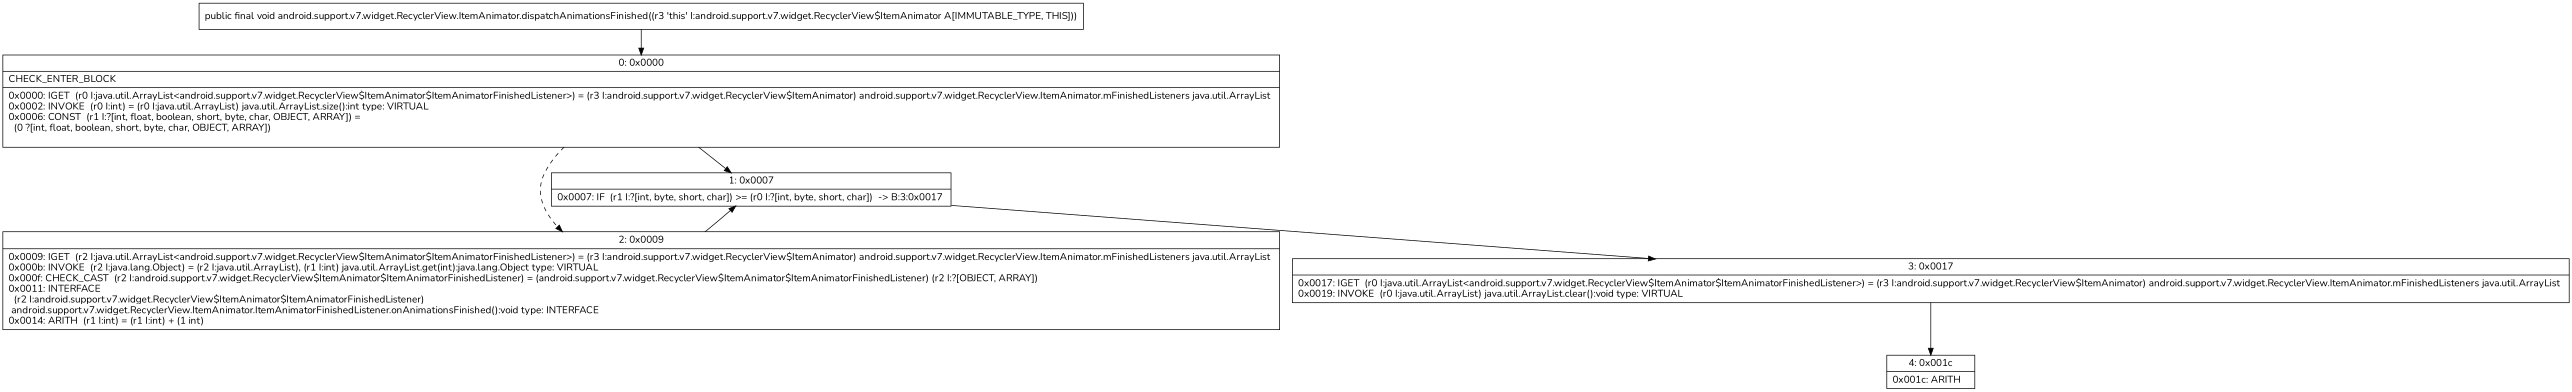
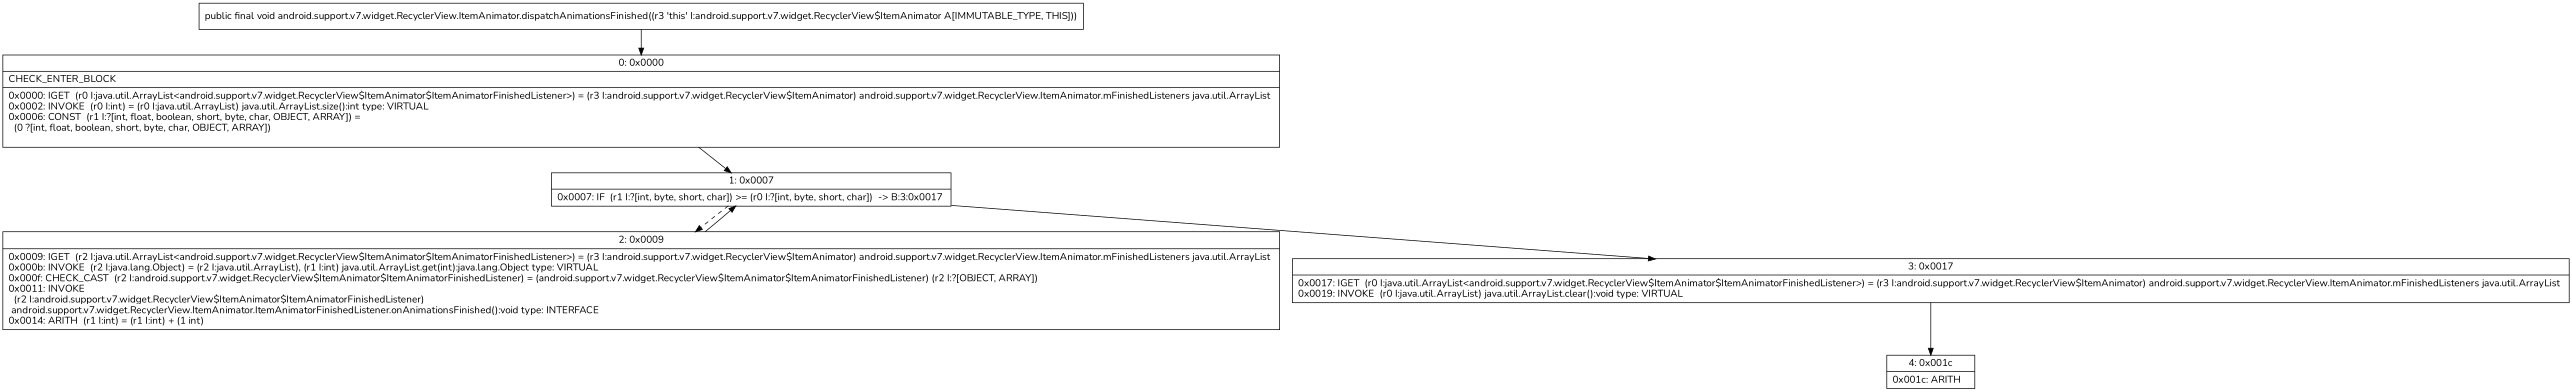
  digraph {
    fontname=Nunito
    node [fontname=Nunito shape=record]
    edge [fontname=Nunito]
    n1 [label="{0\:\ 0x0000|CHECK_ENTER_BLOCK\l|0x0000: IGET  (r0 I:java.util.ArrayList\<android.support.v7.widget.RecyclerView$ItemAnimator$ItemAnimatorFinishedListener\>) = (r3 I:android.support.v7.widget.RecyclerView$ItemAnimator) android.support.v7.widget.RecyclerView.ItemAnimator.mFinishedListeners java.util.ArrayList \l0x0002: INVOKE  (r0 I:int) = (r0 I:java.util.ArrayList) java.util.ArrayList.size():int type: VIRTUAL \l0x0006: CONST  (r1 I:?[int, float, boolean, short, byte, char, OBJECT, ARRAY]) = \l  (0 ?[int, float, boolean, short, byte, char, OBJECT, ARRAY])\l \l}"]
    n2 [label="{1\:\ 0x0007|0x0007: IF  (r1 I:?[int, byte, short, char]) \>= (r0 I:?[int, byte, short, char])  \-\> B:3:0x0017 \l}"]
-   n3 [label="{2\:\ 0x0009|0x0009: IGET  (r2 I:java.util.ArrayList\<android.support.v7.widget.RecyclerView$ItemAnimator$ItemAnimatorFinishedListener\>) = (r3 I:android.support.v7.widget.RecyclerView$ItemAnimator) android.support.v7.widget.RecyclerView.ItemAnimator.mFinishedListeners java.util.ArrayList \l0x000b: INVOKE  (r2 I:java.lang.Object) = (r2 I:java.util.ArrayList), (r1 I:int) java.util.ArrayList.get(int):java.lang.Object type: VIRTUAL \l0x000f: CHECK_CAST  (r2 I:android.support.v7.widget.RecyclerView$ItemAnimator$ItemAnimatorFinishedListener) = (android.support.v7.widget.RecyclerView$ItemAnimator$ItemAnimatorFinishedListener) (r2 I:?[OBJECT, ARRAY]) \l0x0011: INTERFACE  \l  (r2 I:android.support.v7.widget.RecyclerView$ItemAnimator$ItemAnimatorFinishedListener)\l android.support.v7.widget.RecyclerView.ItemAnimator.ItemAnimatorFinishedListener.onAnimationsFinished():void type: INTERFACE \l0x0014: ARITH  (r1 I:int) = (r1 I:int) + (1 int) \l}"]
+   n3 [label="{2\:\ 0x0009|0x0009: IGET  (r2 I:java.util.ArrayList\<android.support.v7.widget.RecyclerView$ItemAnimator$ItemAnimatorFinishedListener\>) = (r3 I:android.support.v7.widget.RecyclerView$ItemAnimator) android.support.v7.widget.RecyclerView.ItemAnimator.mFinishedListeners java.util.ArrayList \l0x000b: INVOKE  (r2 I:java.lang.Object) = (r2 I:java.util.ArrayList), (r1 I:int) java.util.ArrayList.get(int):java.lang.Object type: VIRTUAL \l0x000f: CHECK_CAST  (r2 I:android.support.v7.widget.RecyclerView$ItemAnimator$ItemAnimatorFinishedListener) = (android.support.v7.widget.RecyclerView$ItemAnimator$ItemAnimatorFinishedListener) (r2 I:?[OBJECT, ARRAY]) \l0x0011: INVOKE  \l  (r2 I:android.support.v7.widget.RecyclerView$ItemAnimator$ItemAnimatorFinishedListener)\l android.support.v7.widget.RecyclerView.ItemAnimator.ItemAnimatorFinishedListener.onAnimationsFinished():void type: INTERFACE \l0x0014: ARITH  (r1 I:int) = (r1 I:int) + (1 int) \l}"]
    n4 [label="{3\:\ 0x0017|0x0017: IGET  (r0 I:java.util.ArrayList\<android.support.v7.widget.RecyclerView$ItemAnimator$ItemAnimatorFinishedListener\>) = (r3 I:android.support.v7.widget.RecyclerView$ItemAnimator) android.support.v7.widget.RecyclerView.ItemAnimator.mFinishedListeners java.util.ArrayList \l0x0019: INVOKE  (r0 I:java.util.ArrayList) java.util.ArrayList.clear():void type: VIRTUAL \l}"]
    n5 [label="{4\:\ 0x001c|0x001c: ARITH   \l}"]
    n6 [label="{public final void android.support.v7.widget.RecyclerView.ItemAnimator.dispatchAnimationsFinished((r3 'this' I:android.support.v7.widget.RecyclerView$ItemAnimator A[IMMUTABLE_TYPE, THIS])) }"]
    n1 -> n2
-   n1 -> n3 [style=dashed]
+   n2 -> n3 [style=dashed]
    n2 -> n4
    n3 -> n2
    n4 -> n5
    n6 -> n1
  }
